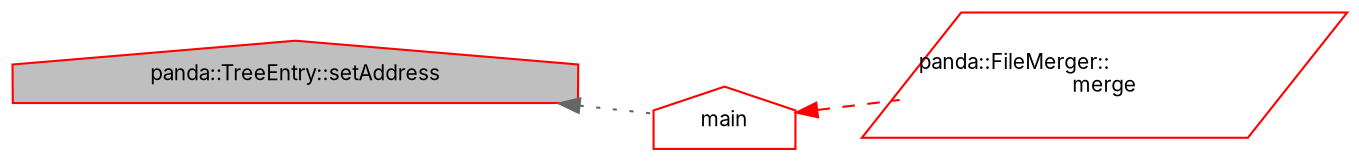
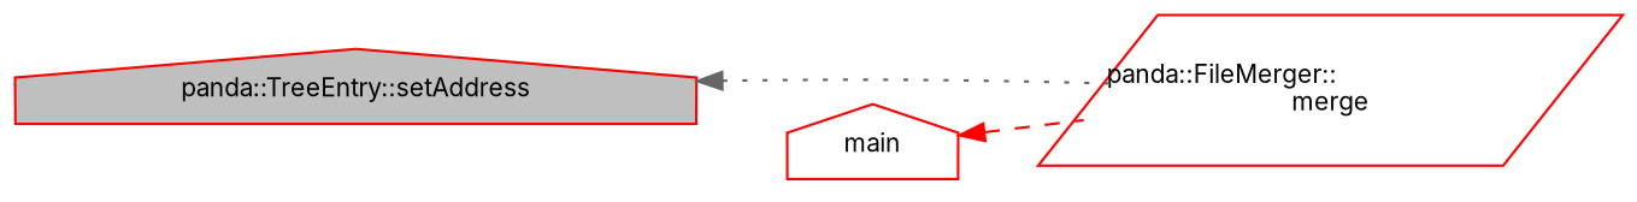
  digraph {
    fontname=Inter
    rankdir=LR
    node [color=red fillcolor=white fontname=Inter fontsize=10 shape=house style=filled]
    edge [dir=back fontname=Inter fontsize=10 labelfontname=Helvetica labelfontsize=10]
    n1 [fillcolor=grey75 fontcolor=black height=0.2 label="panda::TreeEntry::setAddress" width=0.4]
    n2 [height=0.2 label="panda::FileMerger::\lmerge" shape=parallelogram width=0.4]
    n3 [height=0.2 label=main width=0.4]
-   n1 -> n3 [color=gray40 style=dotted]
+   n1 -> n2 [color=gray40 style=dotted]
    n3 -> n2 [color=red style=dashed]
  }
